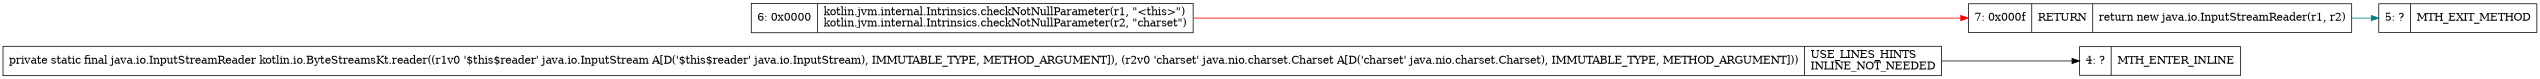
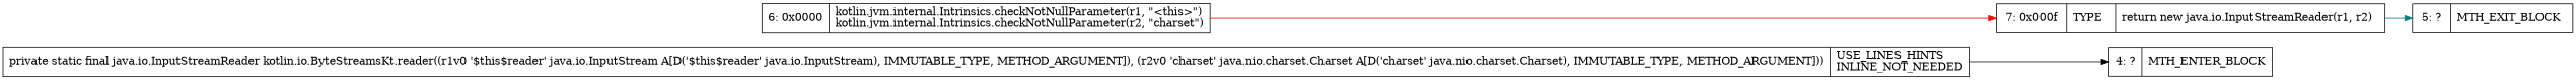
  digraph {
    rankdir=LR
    node [shape=record]
-   n1 [label="{4\:\ ?|MTH_ENTER_INLINE\l}"]
+   n1 [label="{4\:\ ?|MTH_ENTER_BLOCK\l}"]
    n2 [label="{6\:\ 0x0000|kotlin.jvm.internal.Intrinsics.checkNotNullParameter(r1, \"\<this\>\")\lkotlin.jvm.internal.Intrinsics.checkNotNullParameter(r2, \"charset\")\l}"]
-   n3 [label="{7\:\ 0x000f|RETURN\l|return new java.io.InputStreamReader(r1, r2)\l}"]
-   n4 [label="{5\:\ ?|MTH_EXIT_METHOD\l}"]
+   n3 [label="{7\:\ 0x000f|TYPE\l|return new java.io.InputStreamReader(r1, r2)\l}"]
+   n4 [label="{5\:\ ?|MTH_EXIT_BLOCK\l}"]
    n5 [label="{private static final java.io.InputStreamReader kotlin.io.ByteStreamsKt.reader((r1v0 '$this$reader' java.io.InputStream A[D('$this$reader' java.io.InputStream), IMMUTABLE_TYPE, METHOD_ARGUMENT]), (r2v0 'charset' java.nio.charset.Charset A[D('charset' java.nio.charset.Charset), IMMUTABLE_TYPE, METHOD_ARGUMENT]))  | USE_LINES_HINTS\lINLINE_NOT_NEEDED\l}"]
    n2 -> n3 [color=red]
    n3 -> n4 [color=teal]
    n5 -> n1 [color=black]
  }
